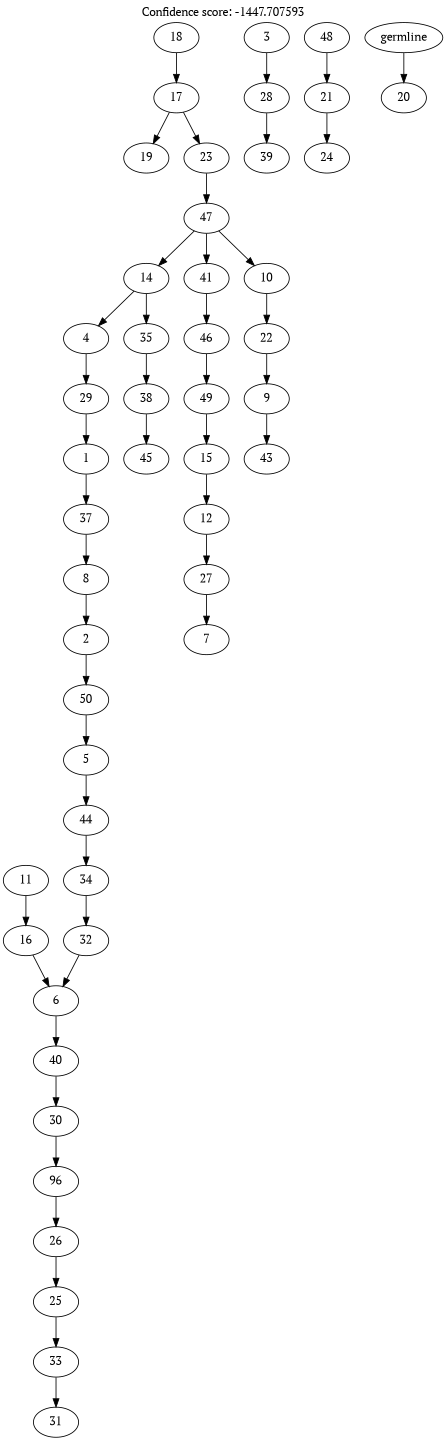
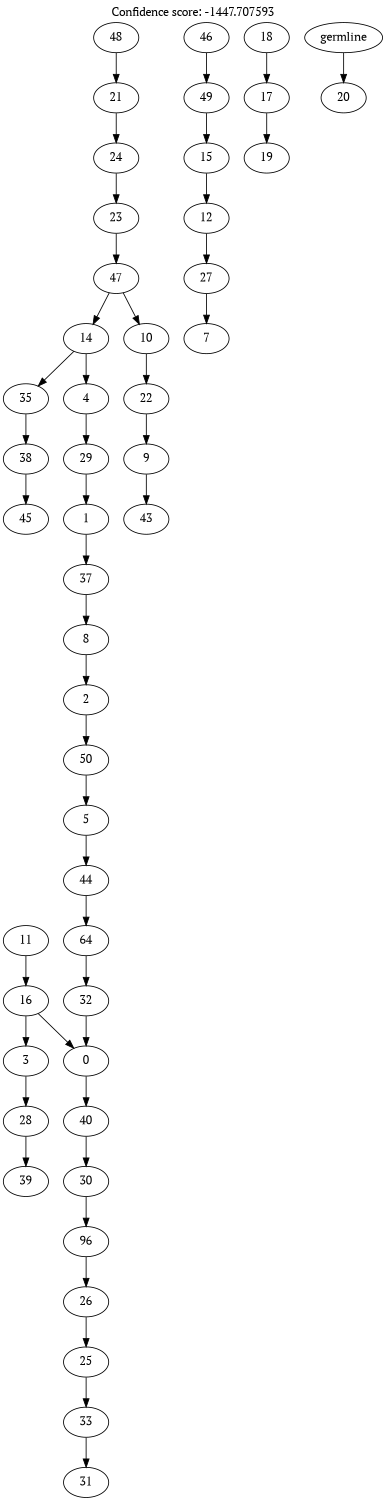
  digraph {
    fontname="PT Serif"
    label="Confidence score: -1447.707593"
    labelloc=t
    node [fontname="PT Serif"]
    edge [fontname="PT Serif"]
    n1 [label=31]
    n2 [label=33]
    n3 [label=25]
    n4 [label=26]
    n5 [label=96]
    n6 [label=30]
    n7 [label=40]
-   n8 [label=6]
+   n8 [label=0]
    n9 [label=28]
    n10 [label=39]
    n11 [label=3]
    n12 [label=16]
    n13 [label=11]
    n14 [label=32]
-   n15 [label=34]
+   n15 [label=64]
    n16 [label=44]
    n17 [label=5]
    n18 [label=50]
    n19 [label=2]
    n20 [label=8]
    n21 [label=37]
    n22 [label=1]
    n23 [label=29]
    n24 [label=4]
    n25 [label=14]
    n26 [label=35]
    n27 [label=27]
    n28 [label=7]
    n29 [label=12]
    n30 [label=15]
    n31 [label=49]
    n32 [label=46]
-   n33 [label=41]
    n34 [label=38]
    n35 [label=45]
    n36 [label=17]
    n37 [label=19]
    n38 [label=18]
    n39 [label=43]
    n40 [label=9]
    n41 [label=22]
    n42 [label=10]
    n43 [label=47]
    n44 [label=23]
    n45 [label=24]
    n46 [label=21]
    n47 [label=48]
    n48 [label=20]
    n49 [label=germline]
    n2 -> n1
    n3 -> n2
    n4 -> n3
    n5 -> n4
    n6 -> n5
    n7 -> n6
    n8 -> n7
    n9 -> n10
    n11 -> n9
    n12 -> n8
+   n12 -> n11
    n13 -> n12
    n14 -> n8
    n15 -> n14
    n16 -> n15
    n17 -> n16
    n18 -> n17
    n19 -> n18
    n20 -> n19
    n21 -> n20
    n22 -> n21
    n23 -> n22
    n24 -> n23
    n25 -> n24
    n25 -> n26
    n26 -> n34
    n27 -> n28
    n29 -> n27
    n30 -> n29
    n31 -> n30
    n32 -> n31
-   n33 -> n32
    n34 -> n35
    n36 -> n37
    n38 -> n36
    n40 -> n39
    n41 -> n40
    n42 -> n41
    n43 -> n25
-   n43 -> n33
    n43 -> n42
    n44 -> n43
-   n36 -> n44
+   n45 -> n44
    n46 -> n45
    n47 -> n46
    n49 -> n48
  }
